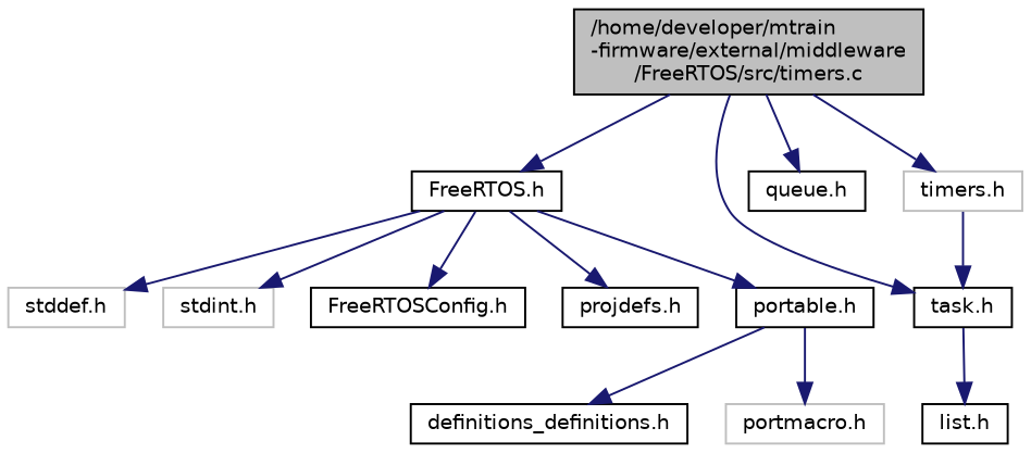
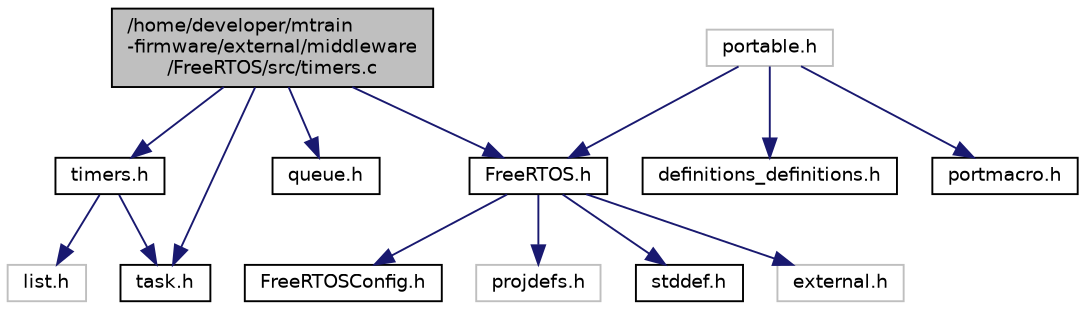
  digraph {
    node [color=black fillcolor=white fontname=Helvetica fontsize=10 shape=record style=filled]
    edge [color=midnightblue fontname=Helvetica fontsize=10 labelfontname=Helvetica labelfontsize=10 style=solid]
    n1 [fillcolor=grey75 fontcolor=black height=0.2 label="/home/developer/mtrain\l-firmware/external/middleware\l/FreeRTOS/src/timers.c" width=0.4]
    n2 [height=0.2 label="FreeRTOS.h" width=0.4]
    n3 [height=0.2 label="task.h" width=0.4]
    n4 [height=0.2 label="queue.h" width=0.4]
-   n5 [color=grey75 height=0.2 label="timers.h" width=0.4]
-   n6 [color=grey75 height=0.2 label="stddef.h" width=0.4]
-   n7 [color=grey75 height=0.2 label="stdint.h" width=0.4]
+   n5 [height=0.2 label="timers.h" width=0.4]
+   n6 [height=0.2 label="stddef.h" width=0.4]
+   n7 [color=grey75 height=0.2 label="external.h" width=0.4]
    n8 [height=0.2 label="FreeRTOSConfig.h" width=0.4]
-   n9 [height=0.2 label="projdefs.h" width=0.4]
-   n10 [height=0.2 label="portable.h" width=0.4]
-   n11 [height=0.2 label="list.h" width=0.4]
+   n9 [color=grey75 height=0.2 label="projdefs.h" width=0.4]
+   n10 [color=grey75 height=0.2 label="portable.h" width=0.4]
+   n11 [color=grey75 height=0.2 label="list.h" width=0.4]
    n12 [height=0.2 label="definitions_definitions.h" width=0.4]
-   n13 [color=grey75 height=0.2 label="portmacro.h" width=0.4]
+   n13 [height=0.2 label="portmacro.h" width=0.4]
    n1 -> n2
    n1 -> n3
    n1 -> n4
    n1 -> n5
    n2 -> n6
    n2 -> n7
    n2 -> n8
    n2 -> n9
-   n2 -> n10
-   n3 -> n11
+   n10 -> n2
+   n5 -> n11
    n5 -> n3
    n10 -> n12
    n10 -> n13
  }
